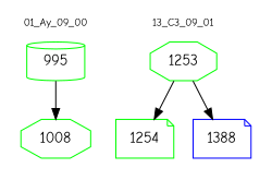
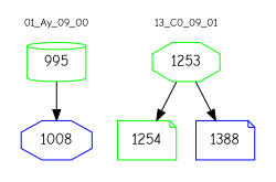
  digraph {
    fontname="Comic Neue"
    node [color=green fontname="Comic Neue" shape=octagon]
    edge [color=black fontname="Comic Neue"]
    n1 [label=995 shape=cylinder]
-   n2 [label=1008]
+   n2 [color=blue label=1008]
    n3 [label=1253]
    n4 [label=1254 shape=note]
    n5 [color=blue label=1388 shape=note]
    subgraph cluster_1 {
      color=white
      fontsize=10
      label="01_Ay_09_00"
      n1
      n2
    }
    subgraph cluster_2 {
      color=white
      fontsize=10
-     label="13_C3_09_01"
+     label="13_C0_09_01"
      n3
      n4
      n5
    }
    n1 -> n2
    n3 -> n4
    n3 -> n5
  }
